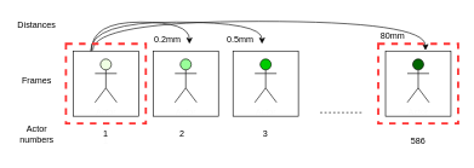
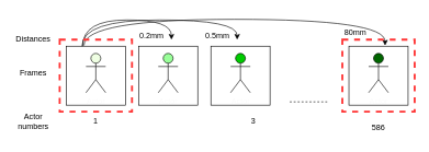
  <mxCell id="0" />
  <mxCell id="1" parent="0" />
  <mxCell id="2" value="" style="rounded=0;whiteSpace=wrap;html=1;" vertex="1" parent="1"><mxGeometry x="100" y="70" width="90" height="90" as="geometry" /></mxCell>
  <mxCell id="3" value="Frames" style="text;html=1;strokeColor=none;fillColor=none;align=center;verticalAlign=middle;whiteSpace=wrap;rounded=0;" vertex="1" parent="1"><mxGeometry x="20" y="96" width="60" height="30" as="geometry" /></mxCell>
  <mxCell id="4" value="Actor numbers" style="text;html=1;strokeColor=none;fillColor=none;align=center;verticalAlign=middle;whiteSpace=wrap;rounded=0;" vertex="1" parent="1"><mxGeometry x="20" y="160" width="60" height="50" as="geometry" /></mxCell>
  <mxCell id="5" value="Actor" style="shape=umlActor;verticalLabelPosition=bottom;verticalAlign=top;html=1;outlineConnect=0;fontFamily=Helvetica;fontColor=#FAFAFA;fillColor=#EFFFE3;" vertex="1" parent="1"><mxGeometry x="130" y="81" width="30" height="60" as="geometry" /></mxCell>
  <mxCell id="6" value="" style="rounded=0;whiteSpace=wrap;html=1;" vertex="1" parent="1"><mxGeometry x="210" y="70" width="90" height="90" as="geometry" /></mxCell>
  <mxCell id="7" value="Actor" style="shape=umlActor;verticalLabelPosition=bottom;verticalAlign=top;html=1;outlineConnect=0;fontFamily=Helvetica;fontColor=#FAFAFA;fillColor=#99FF99;" vertex="1" parent="1"><mxGeometry x="240" y="81" width="30" height="60" as="geometry" /></mxCell>
  <mxCell id="8" value="" style="rounded=0;whiteSpace=wrap;html=1;" vertex="1" parent="1"><mxGeometry x="320" y="70" width="90" height="90" as="geometry" /></mxCell>
  <mxCell id="9" value="Actor" style="shape=umlActor;verticalLabelPosition=bottom;verticalAlign=top;html=1;outlineConnect=0;fontFamily=Helvetica;fontColor=#FAFAFA;fillColor=#00CC00;" vertex="1" parent="1"><mxGeometry x="350" y="81" width="30" height="60" as="geometry" /></mxCell>
  <mxCell id="10" value="" style="rounded=0;whiteSpace=wrap;html=1;" vertex="1" parent="1"><mxGeometry x="530" y="70" width="90" height="90" as="geometry" /></mxCell>
  <mxCell id="11" value="Actor" style="shape=umlActor;verticalLabelPosition=bottom;verticalAlign=top;html=1;outlineConnect=0;fontFamily=Helvetica;fontColor=#FAFAFA;fillColor=#006600;" vertex="1" parent="1"><mxGeometry x="560" y="81" width="30" height="60" as="geometry" /></mxCell>
  <mxCell id="12" value="" style="line;strokeWidth=1;html=1;fontFamily=Helvetica;fontColor=#FAFAFA;dashed=1;" vertex="1" parent="1"><mxGeometry x="440" y="150" width="60" height="10" as="geometry" /></mxCell>
  <mxCell id="13" value="1" style="text;html=1;strokeColor=none;fillColor=none;align=center;verticalAlign=middle;whiteSpace=wrap;rounded=0;dashed=1;fontFamily=Helvetica;fontColor=#FAFAFA;" vertex="1" parent="1"><mxGeometry x="115" y="180" width="60" height="30" as="geometry" /></mxCell>
  <mxCell id="14" value="1" style="text;html=1;strokeColor=none;fillColor=none;align=center;verticalAlign=middle;whiteSpace=wrap;rounded=0;dashed=1;fontFamily=Helvetica;fontColor=#000000;" vertex="1" parent="1"><mxGeometry x="115" y="170" width="60" height="30" as="geometry" /></mxCell>
- <mxCell id="15" value="2" style="text;html=1;strokeColor=none;fillColor=none;align=center;verticalAlign=middle;whiteSpace=wrap;rounded=0;dashed=1;fontFamily=Helvetica;fontColor=#000000;" vertex="1" parent="1"><mxGeometry x="220" y="170" width="60" height="30" as="geometry" /></mxCell>
- <mxCell id="16" value="3" style="text;html=1;strokeColor=none;fillColor=none;align=center;verticalAlign=middle;whiteSpace=wrap;rounded=0;dashed=1;fontFamily=Helvetica;fontColor=#000000;" vertex="1" parent="1"><mxGeometry x="335" y="170" width="60" height="30" as="geometry" /></mxCell>
+ <mxCell id="16" value="3" style="text;html=1;strokeColor=none;fillColor=none;align=center;verticalAlign=middle;whiteSpace=wrap;rounded=0;dashed=1;fontFamily=Helvetica;fontColor=#000000;" vertex="1" parent="1"><mxGeometry x="355" y="170" width="60" height="30" as="geometry" /></mxCell>
  <mxCell id="17" value="586" style="text;html=1;strokeColor=none;fillColor=none;align=center;verticalAlign=middle;whiteSpace=wrap;rounded=0;dashed=1;fontFamily=Helvetica;fontColor=#000000;" vertex="1" parent="1"><mxGeometry x="545" y="180" width="60" height="30" as="geometry" /></mxCell>
  <mxCell id="18" value="" style="curved=1;endArrow=classic;html=1;rounded=0;fontFamily=Helvetica;fontColor=#000000;edgeStyle=orthogonalEdgeStyle;" edge="1" parent="1"><mxGeometry width="50" height="50" relative="1" as="geometry"><mxPoint x="125" y="70" as="sourcePoint" /><mxPoint x="260" y="60" as="targetPoint" /><Array as="points"><mxPoint x="125" y="30" /><mxPoint x="260" y="30" /></Array></mxGeometry></mxCell>
  <mxCell id="19" value="" style="curved=1;endArrow=classic;html=1;rounded=0;fontFamily=Helvetica;fontColor=#000000;edgeStyle=orthogonalEdgeStyle;" edge="1" parent="1"><mxGeometry width="50" height="50" relative="1" as="geometry"><mxPoint x="124" y="70" as="sourcePoint" /><mxPoint x="360" y="60" as="targetPoint" /><Array as="points"><mxPoint x="124" y="30" /><mxPoint x="360" y="30" /></Array></mxGeometry></mxCell>
  <mxCell id="20" value="" style="curved=1;endArrow=classic;html=1;rounded=0;fontFamily=Helvetica;fontColor=#000000;edgeStyle=orthogonalEdgeStyle;" edge="1" parent="1"><mxGeometry width="50" height="50" relative="1" as="geometry"><mxPoint x="127" y="69" as="sourcePoint" /><mxPoint x="585" y="69" as="targetPoint" /><Array as="points"><mxPoint x="127" y="29" /><mxPoint x="585" y="29" /></Array></mxGeometry></mxCell>
  <mxCell id="21" value="0.2mm" style="text;html=1;strokeColor=none;fillColor=none;align=center;verticalAlign=middle;whiteSpace=wrap;rounded=0;dashed=1;fontFamily=Helvetica;fontColor=#000000;" vertex="1" parent="1"><mxGeometry x="200" y="40" width="60" height="30" as="geometry" /></mxCell>
  <mxCell id="22" value="0.5mm" style="text;html=1;strokeColor=none;fillColor=none;align=center;verticalAlign=middle;whiteSpace=wrap;rounded=0;dashed=1;fontFamily=Helvetica;fontColor=#000000;" vertex="1" parent="1"><mxGeometry x="300" y="40" width="60" height="30" as="geometry" /></mxCell>
  <mxCell id="23" value="80mm" style="text;html=1;strokeColor=none;fillColor=none;align=center;verticalAlign=middle;whiteSpace=wrap;rounded=0;dashed=1;fontFamily=Helvetica;fontColor=#000000;" vertex="1" parent="1"><mxGeometry x="510" y="35" width="60" height="30" as="geometry" /></mxCell>
  <mxCell id="24" value="" style="rounded=0;whiteSpace=wrap;html=1;dashed=1;fontFamily=Helvetica;strokeWidth=3;strokeColor=#FF3333;fillColor=none;" vertex="1" parent="1"><mxGeometry x="90" y="60" width="110" height="110" as="geometry" /></mxCell>
  <mxCell id="25" value="" style="rounded=0;whiteSpace=wrap;html=1;dashed=1;fontFamily=Helvetica;strokeWidth=3;strokeColor=#FF3333;fillColor=none;" vertex="1" parent="1"><mxGeometry x="520" y="60" width="110" height="110" as="geometry" /></mxCell>
- <mxCell id="26" value="Distances" style="text;html=1;strokeColor=none;fillColor=none;align=center;verticalAlign=middle;whiteSpace=wrap;rounded=0;" vertex="1" parent="1"><mxGeometry x="20" y="20" width="60" height="30" as="geometry" /></mxCell>
+ <mxCell id="26" value="Distances" style="text;html=1;strokeColor=none;fillColor=none;align=center;verticalAlign=middle;whiteSpace=wrap;rounded=0;" vertex="1" parent="1"><mxGeometry x="20" y="45" width="60" height="30" as="geometry" /></mxCell>
